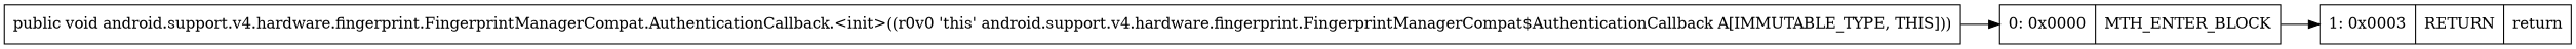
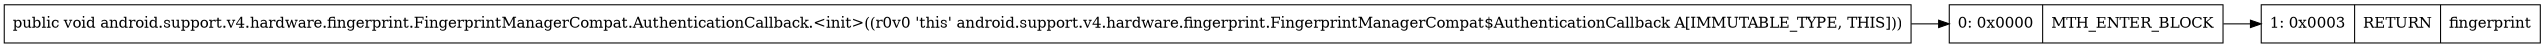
  digraph {
    rankdir=LR
    node [shape=record]
    n1 [label="{0\:\ 0x0000|MTH_ENTER_BLOCK\l}"]
-   n2 [label="{1\:\ 0x0003|RETURN\l|return\l}"]
+   n2 [label="{1\:\ 0x0003|RETURN\l|fingerprint\l}"]
    n3 [label="{public void android.support.v4.hardware.fingerprint.FingerprintManagerCompat.AuthenticationCallback.\<init\>((r0v0 'this' android.support.v4.hardware.fingerprint.FingerprintManagerCompat$AuthenticationCallback A[IMMUTABLE_TYPE, THIS])) }"]
    n1 -> n2
    n3 -> n1
  }
